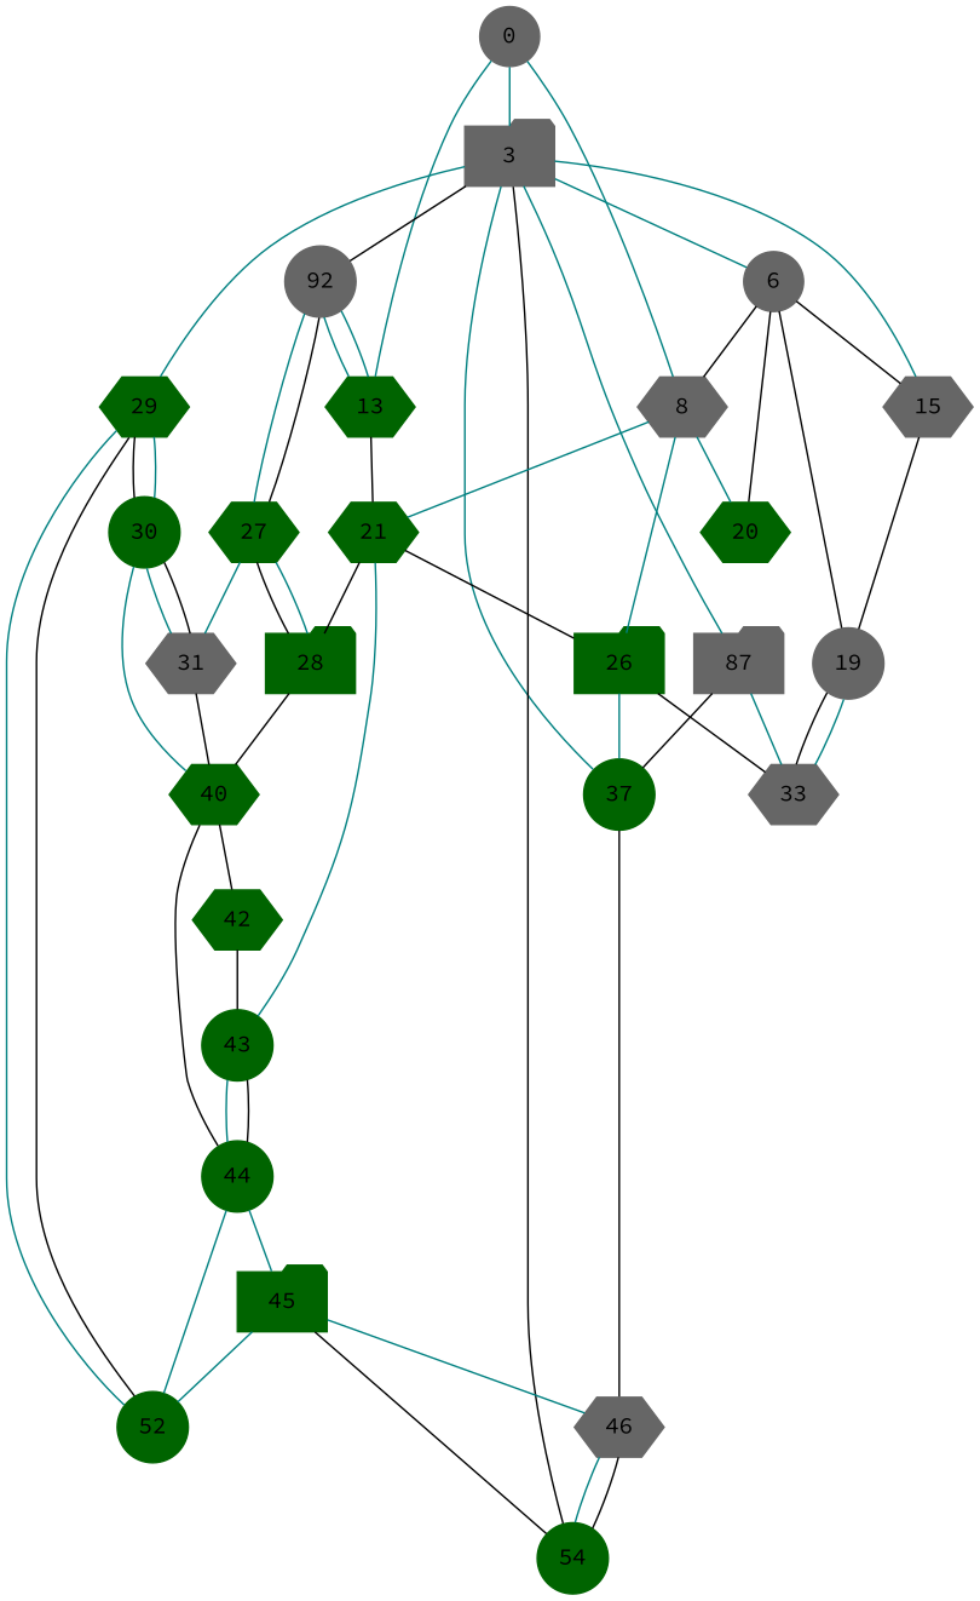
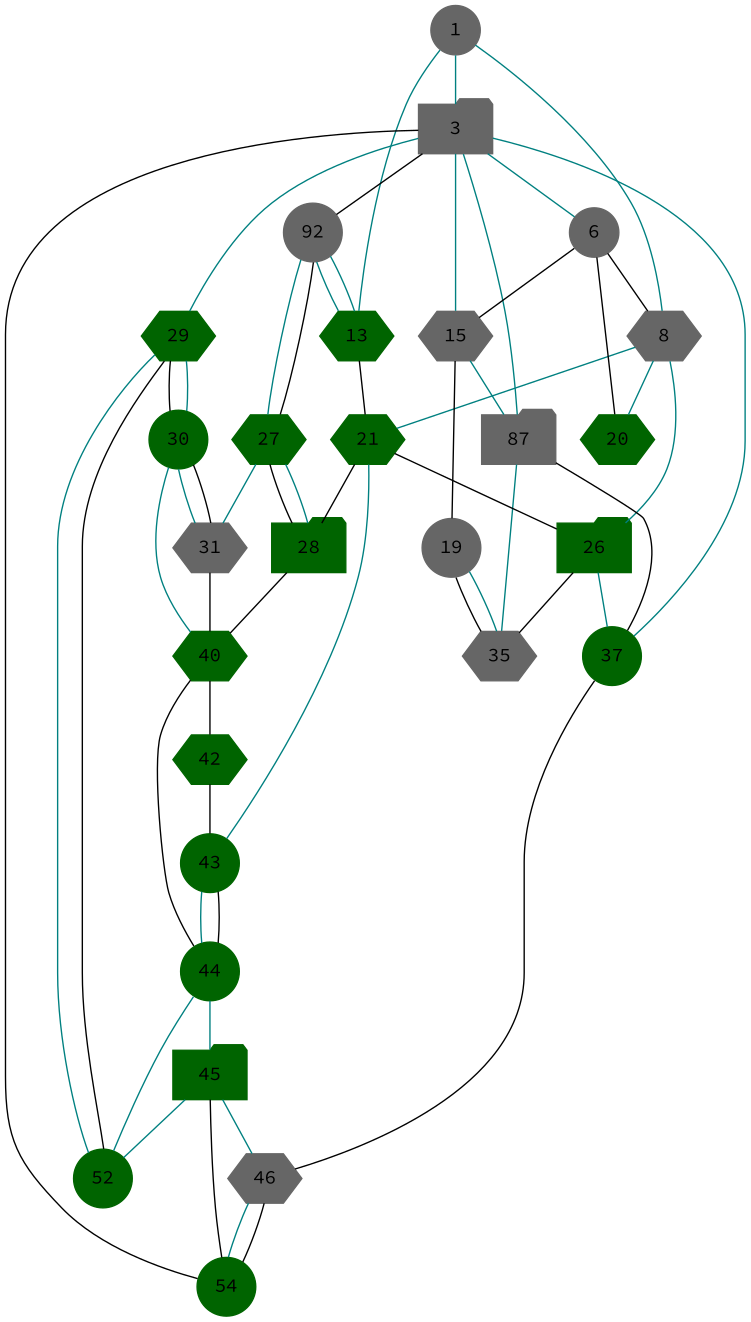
  graph {
    fontname="Source Code Pro"
    node [color=darkgreen fontname="Source Code Pro" shape=hexagon style=filled]
    edge [color=teal fontname="Source Code Pro"]
-   1 [color=gray40 shape=circle super="+2+7" label=0]
+   1 [color=gray40 shape=circle super="+2+7"]
    3 [color=gray40 shape=folder super="+11+4+38"]
    8 [color=gray40 super="+22+9"]
    13
    6 [color=gray40 shape=circle super="+10"]
    n6 [color=gray40 label=92 shape=circle]
    15 [color=gray40 super="+16"]
    n8 [color=gray40 label=87 shape=folder super="+34"]
    29
    37 [shape=circle super="+47"]
    54 [shape=circle]
    20
    21 [super="+24"]
    26 [shape=folder super="+35"]
    19 [color=gray40 shape=circle]
    27
-   33 [color=gray40]
+   33 [color=gray40 label=35]
    30 [shape=circle]
    52 [shape=circle]
    46 [color=gray40]
    28 [shape=folder]
    43 [shape=circle]
    31 [color=gray40 super="+39+32"]
    40 [super="+41+49"]
    44 [shape=circle super="+51"]
    42
    45 [shape=folder super="+53"]
    1 -- 3 [weight=2]
    1 -- 8
    1 -- 13
    3 -- 6
    3 -- n6 [color=black]
    3 -- 15
    3 -- n8
    3 -- 29 [weight=2]
    3 -- 37
    3 -- 54 [color=black]
    8 -- 20 [weight=2]
    8 -- 21
    8 -- 26
    13 -- 21 [color=black]
    6 -- 8 [color=black]
    6 -- 15 [color=black]
    6 -- 20 [color=black]
-   6 -- 19 [color=black]
    n6 -- 13
    n6 -- 13
    n6 -- 27
    n6 -- 27 [color=black]
+   15 -- n8
    15 -- 19 [color=black]
    n8 -- 37 [color=black]
    n8 -- 33
    29 -- 30 [color=black]
    29 -- 30
    29 -- 52
    29 -- 52 [color=black]
    37 -- 46 [color=black]
    21 -- 26 [color=black]
    21 -- 28 [color=black]
    21 -- 43
    26 -- 37
    26 -- 33 [color=black]
    19 -- 33 [color=black]
    19 -- 33
    27 -- 28 [color=black]
    27 -- 28
    27 -- 31
    30 -- 31
    30 -- 31 [color=black]
    30 -- 40
    46 -- 54
    46 -- 54 [color=black]
    28 -- 40 [color=black]
    43 -- 44
    43 -- 44 [color=black]
    31 -- 40 [color=black]
    40 -- 44 [color=black]
    40 -- 42 [color=black weight=2]
    44 -- 52
    44 -- 45
    42 -- 43 [color=black]
    45 -- 54 [color=black]
    45 -- 52
    45 -- 46
  }
